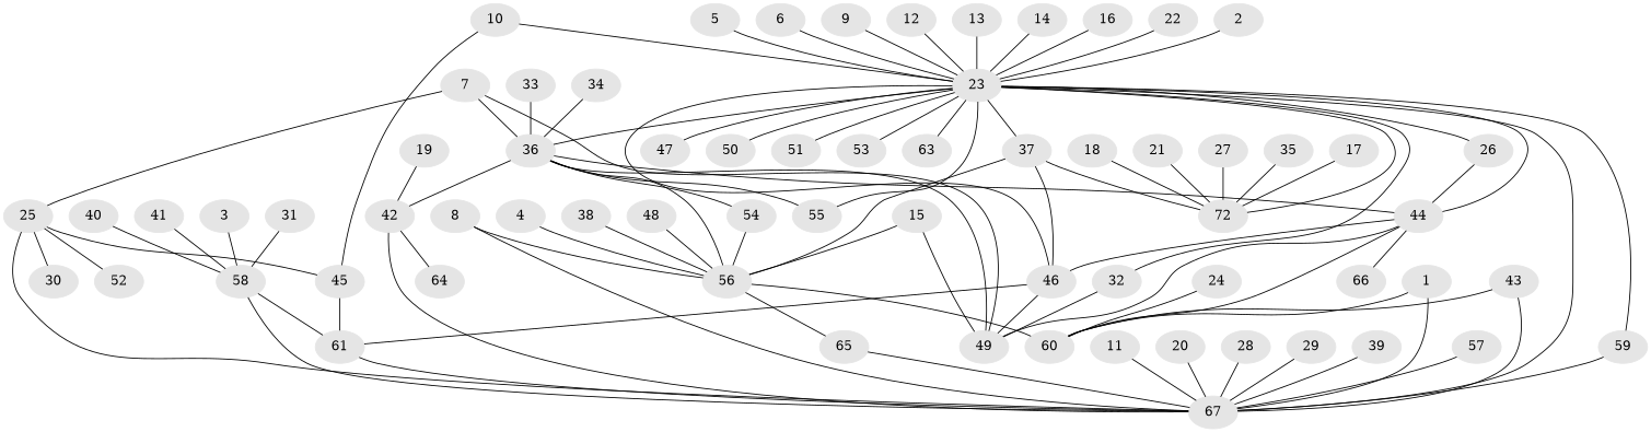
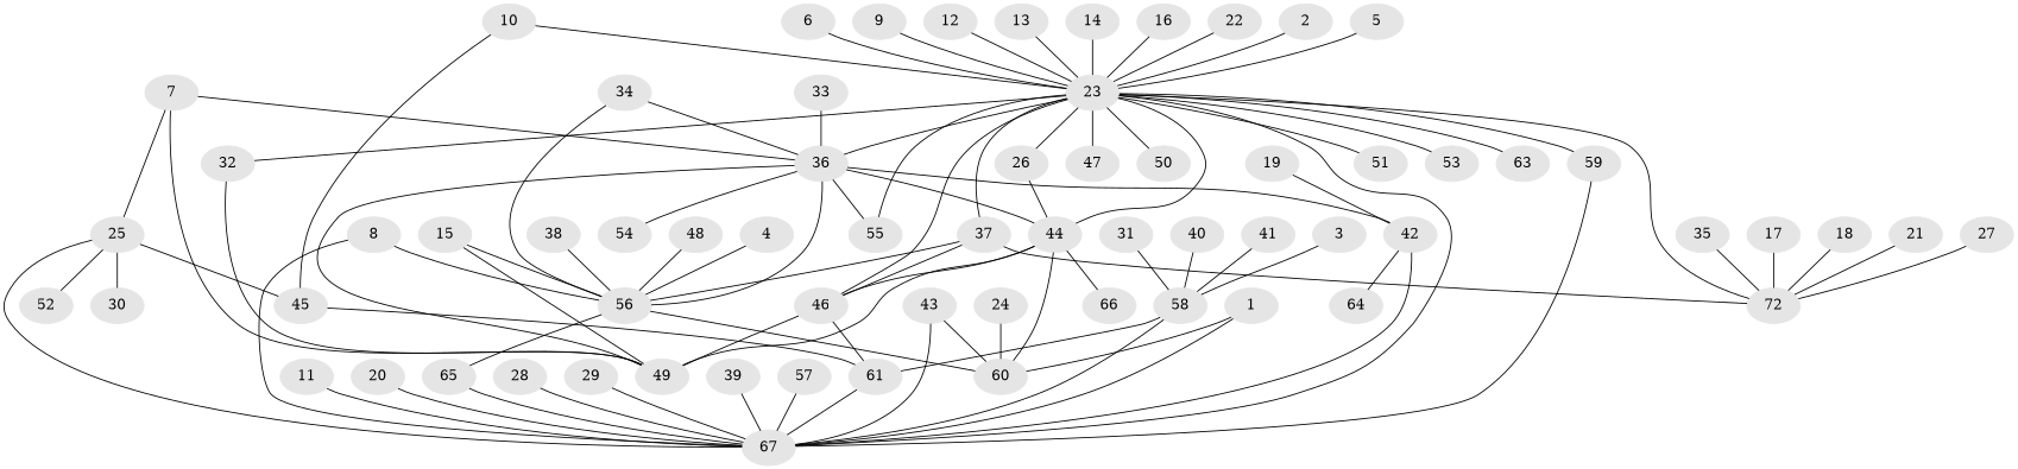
  graph {
    node [color=gray90 style=filled]
    edge [weight=1.0]
    1
    60
    67
    2
    23
    36
    n7 [label=72]
    26
    32
    37
    44
    46
    47
    50
    51
    53
    55
    59
    63
    3
    58
    61
    4
    56
    65
    5
    6
    7
    25
    49
    45
    30
    52
    42
    54
    8
    9
    10
    11
    12
    13
    14
    15
    16
    17
    18
    19
    20
    21
    22
    66
    24
    27
    28
    29
    31
    33
    34
    35
    64
    38
    39
    40
    41
    43
    48
    57
    1 -- 60
    1 -- 67
    2 -- 23
    23 -- 67
    23 -- 36
    23 -- n7
    23 -- 26
    23 -- 32
    23 -- 37
    23 -- 44
    23 -- 46
    23 -- 47
    23 -- 50
    23 -- 51
    23 -- 53
    23 -- 55 [weight=2.0]
    23 -- 59
    23 -- 63
    36 -- 44
    36 -- 55
    36 -- 56
    36 -- 49
    36 -- 42
    36 -- 54
    26 -- 44
    32 -- 49
    37 -- n7
    37 -- 46
    37 -- 56
    44 -- 60
    44 -- 46
    44 -- 49
    44 -- 66
    46 -- 61
    46 -- 49
    59 -- 67
    3 -- 58
    58 -- 67
    58 -- 61
    61 -- 67
    4 -- 56
    56 -- 60
    56 -- 65
    65 -- 67
    5 -- 23
    6 -- 23
    7 -- 36
    7 -- 25
    7 -- 49
    25 -- 67
    25 -- 45
    25 -- 30
    25 -- 52
    45 -- 61 [weight=2.0]
    42 -- 67
    42 -- 64
    8 -- 67
    8 -- 56
    9 -- 23
    10 -- 23
    10 -- 45
    11 -- 67
    12 -- 23
    13 -- 23
    14 -- 23
    15 -- 56
    15 -- 49
    16 -- 23
    17 -- n7
    18 -- n7
    19 -- 42
    20 -- 67
    21 -- n7
    22 -- 23
    24 -- 60
    27 -- n7
    28 -- 67
    29 -- 67
    31 -- 58
    33 -- 36
    34 -- 36
-   54 -- 56
+   34 -- 56
    35 -- n7
    38 -- 56
    39 -- 67
    40 -- 58
    41 -- 58
    43 -- 60
    43 -- 67
    48 -- 56
    57 -- 67
  }
